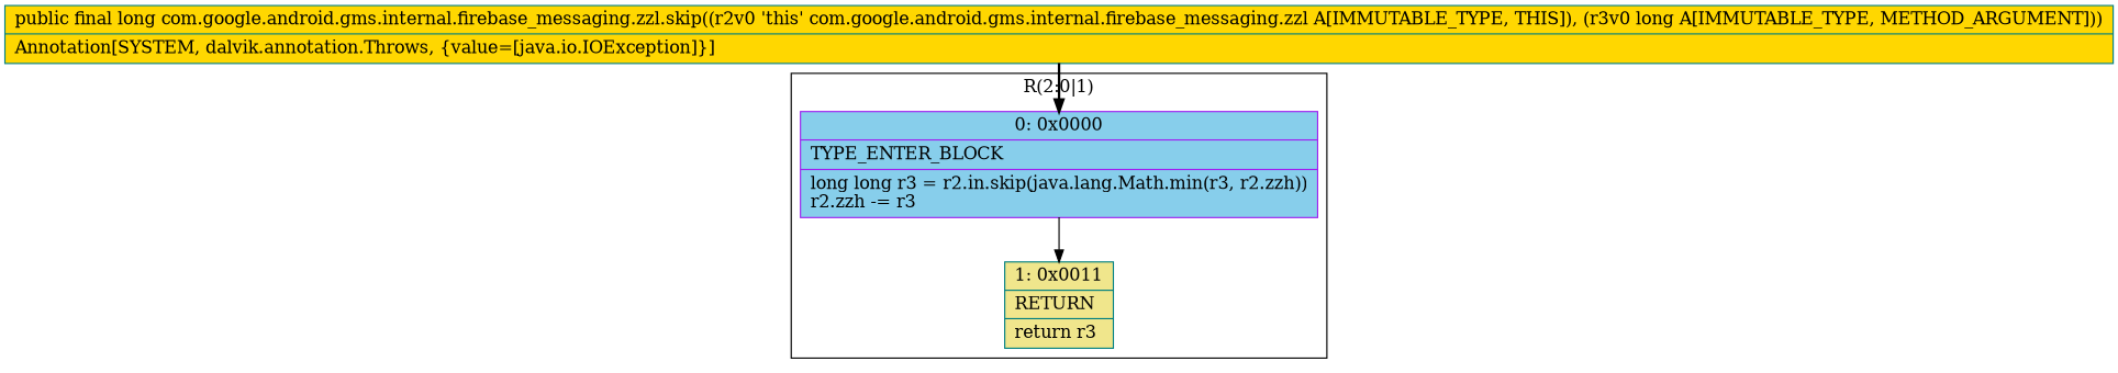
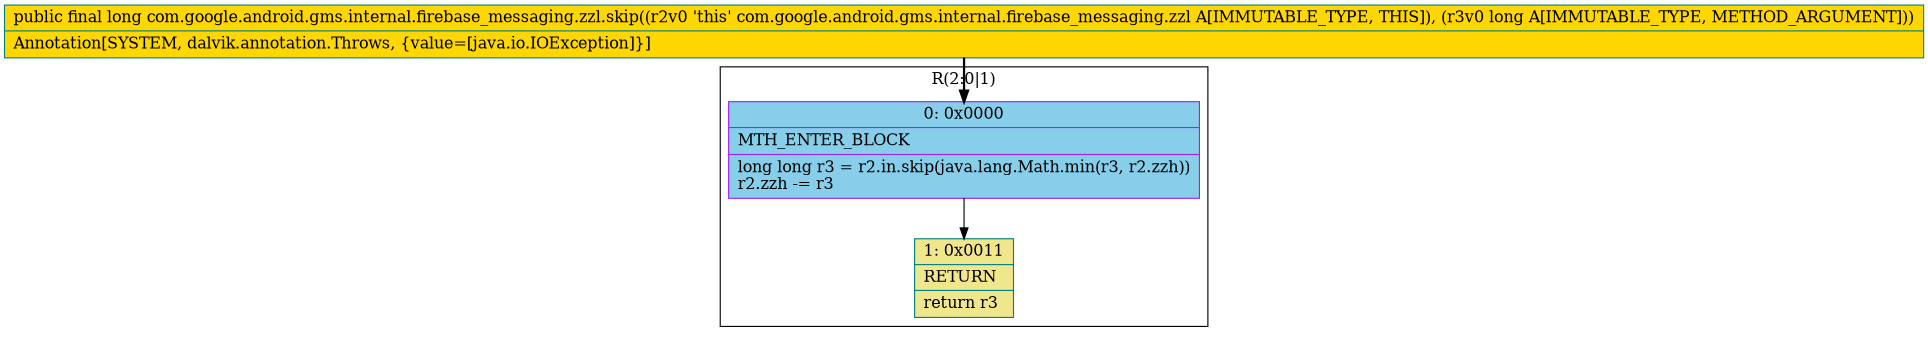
  digraph {
    node [color=teal shape=record style=filled]
-   n1 [color=purple label="{0\:\ 0x0000|TYPE_ENTER_BLOCK\l|long long r3 = r2.in.skip(java.lang.Math.min(r3, r2.zzh))\lr2.zzh \-= r3\l}" fillcolor=skyblue]
+   n1 [color=purple label="{0\:\ 0x0000|MTH_ENTER_BLOCK\l|long long r3 = r2.in.skip(java.lang.Math.min(r3, r2.zzh))\lr2.zzh \-= r3\l}" fillcolor=skyblue]
    n2 [label="{1\:\ 0x0011|RETURN\l|return r3\l}" fillcolor=khaki]
    n3 [label="{public final long com.google.android.gms.internal.firebase_messaging.zzl.skip((r2v0 'this' com.google.android.gms.internal.firebase_messaging.zzl A[IMMUTABLE_TYPE, THIS]), (r3v0 long A[IMMUTABLE_TYPE, METHOD_ARGUMENT]))  | Annotation[SYSTEM, dalvik.annotation.Throws, \{value=[java.io.IOException]\}]\l}" fillcolor=gold]
    subgraph cluster_1 {
      label="R(2:0|1)"
      n1
      n2
    }
    n1 -> n2 [style=solid]
    n3 -> n1 [style=bold]
  }
